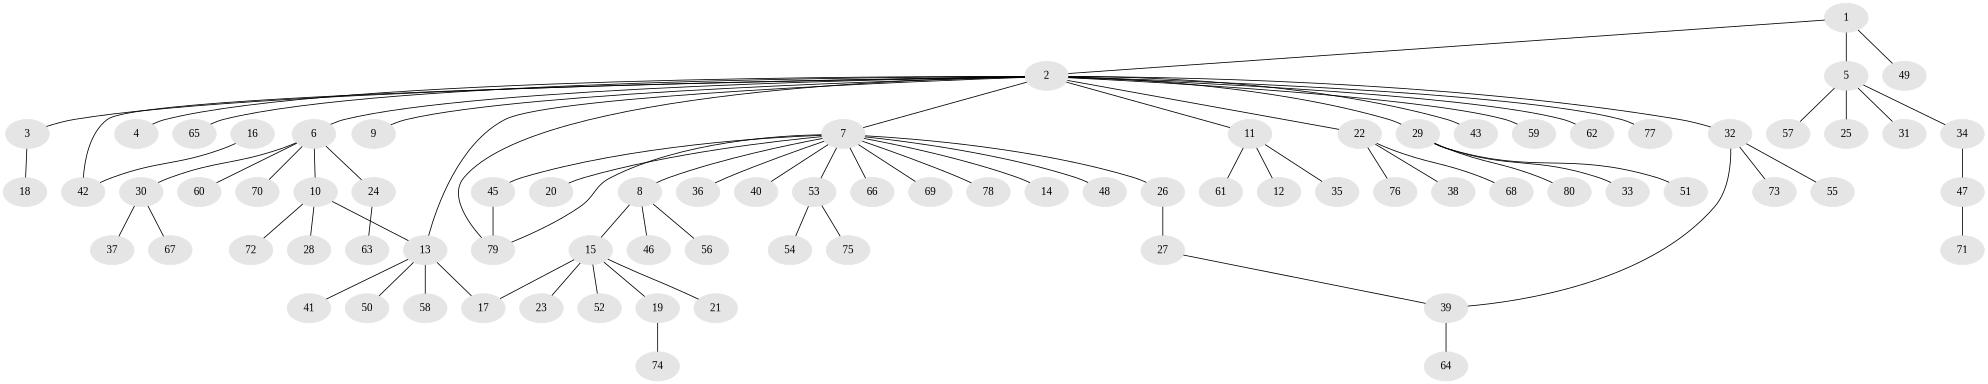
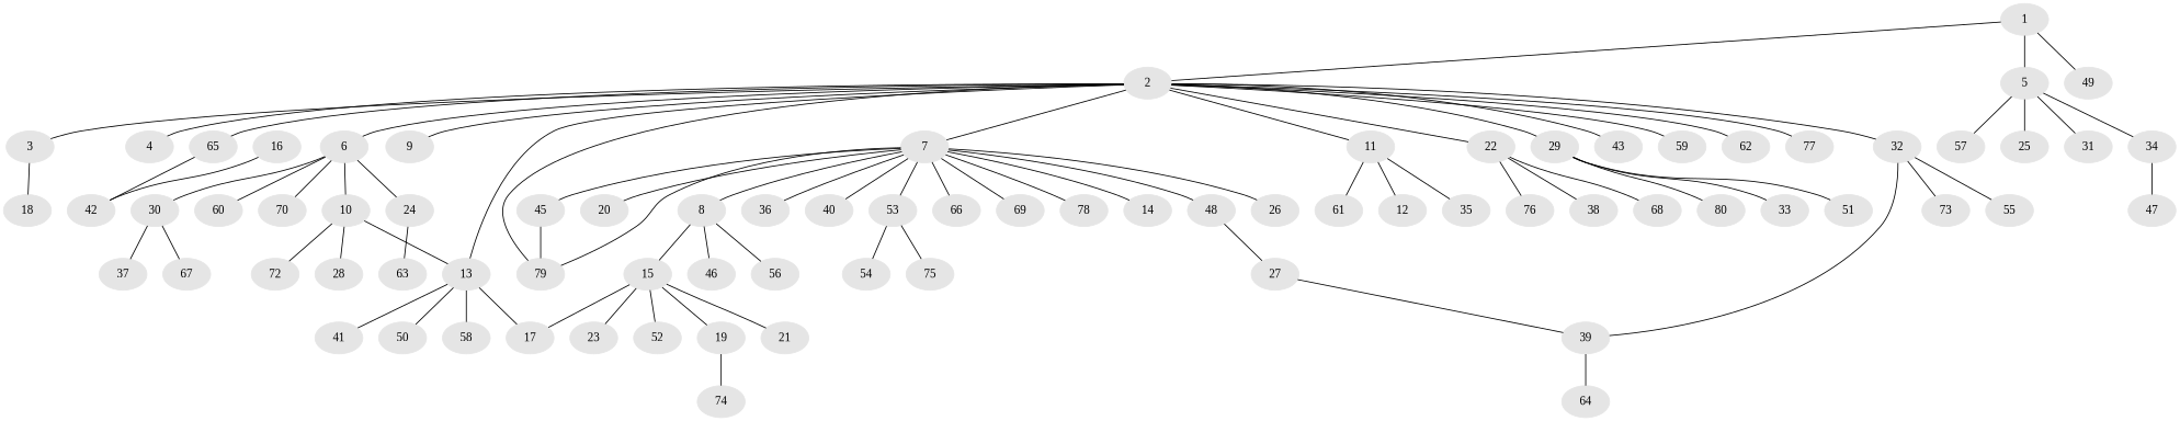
  graph {
    fontname="Liberation Serif"
    node [color=gray90 fontname="Liberation Serif" style=filled]
    edge [fontname="Liberation Serif"]
    1
    2
    5
    49
    3
    4
    6
    7
    9
    11
    13
    22
    29
    32
    42
    43
    59
    62
    65
    77
    79
    25
    31
    34
    57
    18
    10
    24
    30
    60
    70
    8
    14
    20
    26
    36
    40
    45
    48
    53
    66
    69
    78
    12
    35
    61
    17
    41
    50
    58
    16
    38
    68
    76
    33
    51
    80
    39
    55
    73
    47
    28
    72
    63
    37
    67
    15
    46
    56
    27
    54
    75
    19
    21
    23
    52
    74
    64
-   71
    1 -- 2
    1 -- 5
    1 -- 49
    2 -- 3
    2 -- 4
    2 -- 6
    2 -- 7
    2 -- 9
    2 -- 11
    2 -- 13
    2 -- 22
    2 -- 29
    2 -- 32
-   2 -- 42
+   65 -- 42
    2 -- 43
    2 -- 59
    2 -- 62
    2 -- 65
    2 -- 77
    2 -- 79
    5 -- 25
    5 -- 31
    5 -- 34
    5 -- 57
    3 -- 18
    6 -- 10
    6 -- 24
    6 -- 30
    6 -- 60
    6 -- 70
    7 -- 79
    7 -- 8
    7 -- 14
    7 -- 20
    7 -- 26
    7 -- 36
    7 -- 40
    7 -- 45
    7 -- 48
    7 -- 53
    7 -- 66
    7 -- 69
    7 -- 78
    11 -- 12
    11 -- 35
    11 -- 61
    13 -- 17
    13 -- 41
    13 -- 50
    13 -- 58
    22 -- 38
    22 -- 68
    22 -- 76
    29 -- 33
    29 -- 51
    29 -- 80
    32 -- 39
    32 -- 55
    32 -- 73
    34 -- 47
    10 -- 13
    10 -- 28
    10 -- 72
    24 -- 63
    30 -- 37
    30 -- 67
    8 -- 15
    8 -- 46
    8 -- 56
-   26 -- 27
+   48 -- 27
    45 -- 79
    53 -- 54
    53 -- 75
    16 -- 42
    39 -- 64
-   47 -- 71
    15 -- 17
    15 -- 19
    15 -- 21
    15 -- 23
    15 -- 52
    27 -- 39
    19 -- 74
  }
